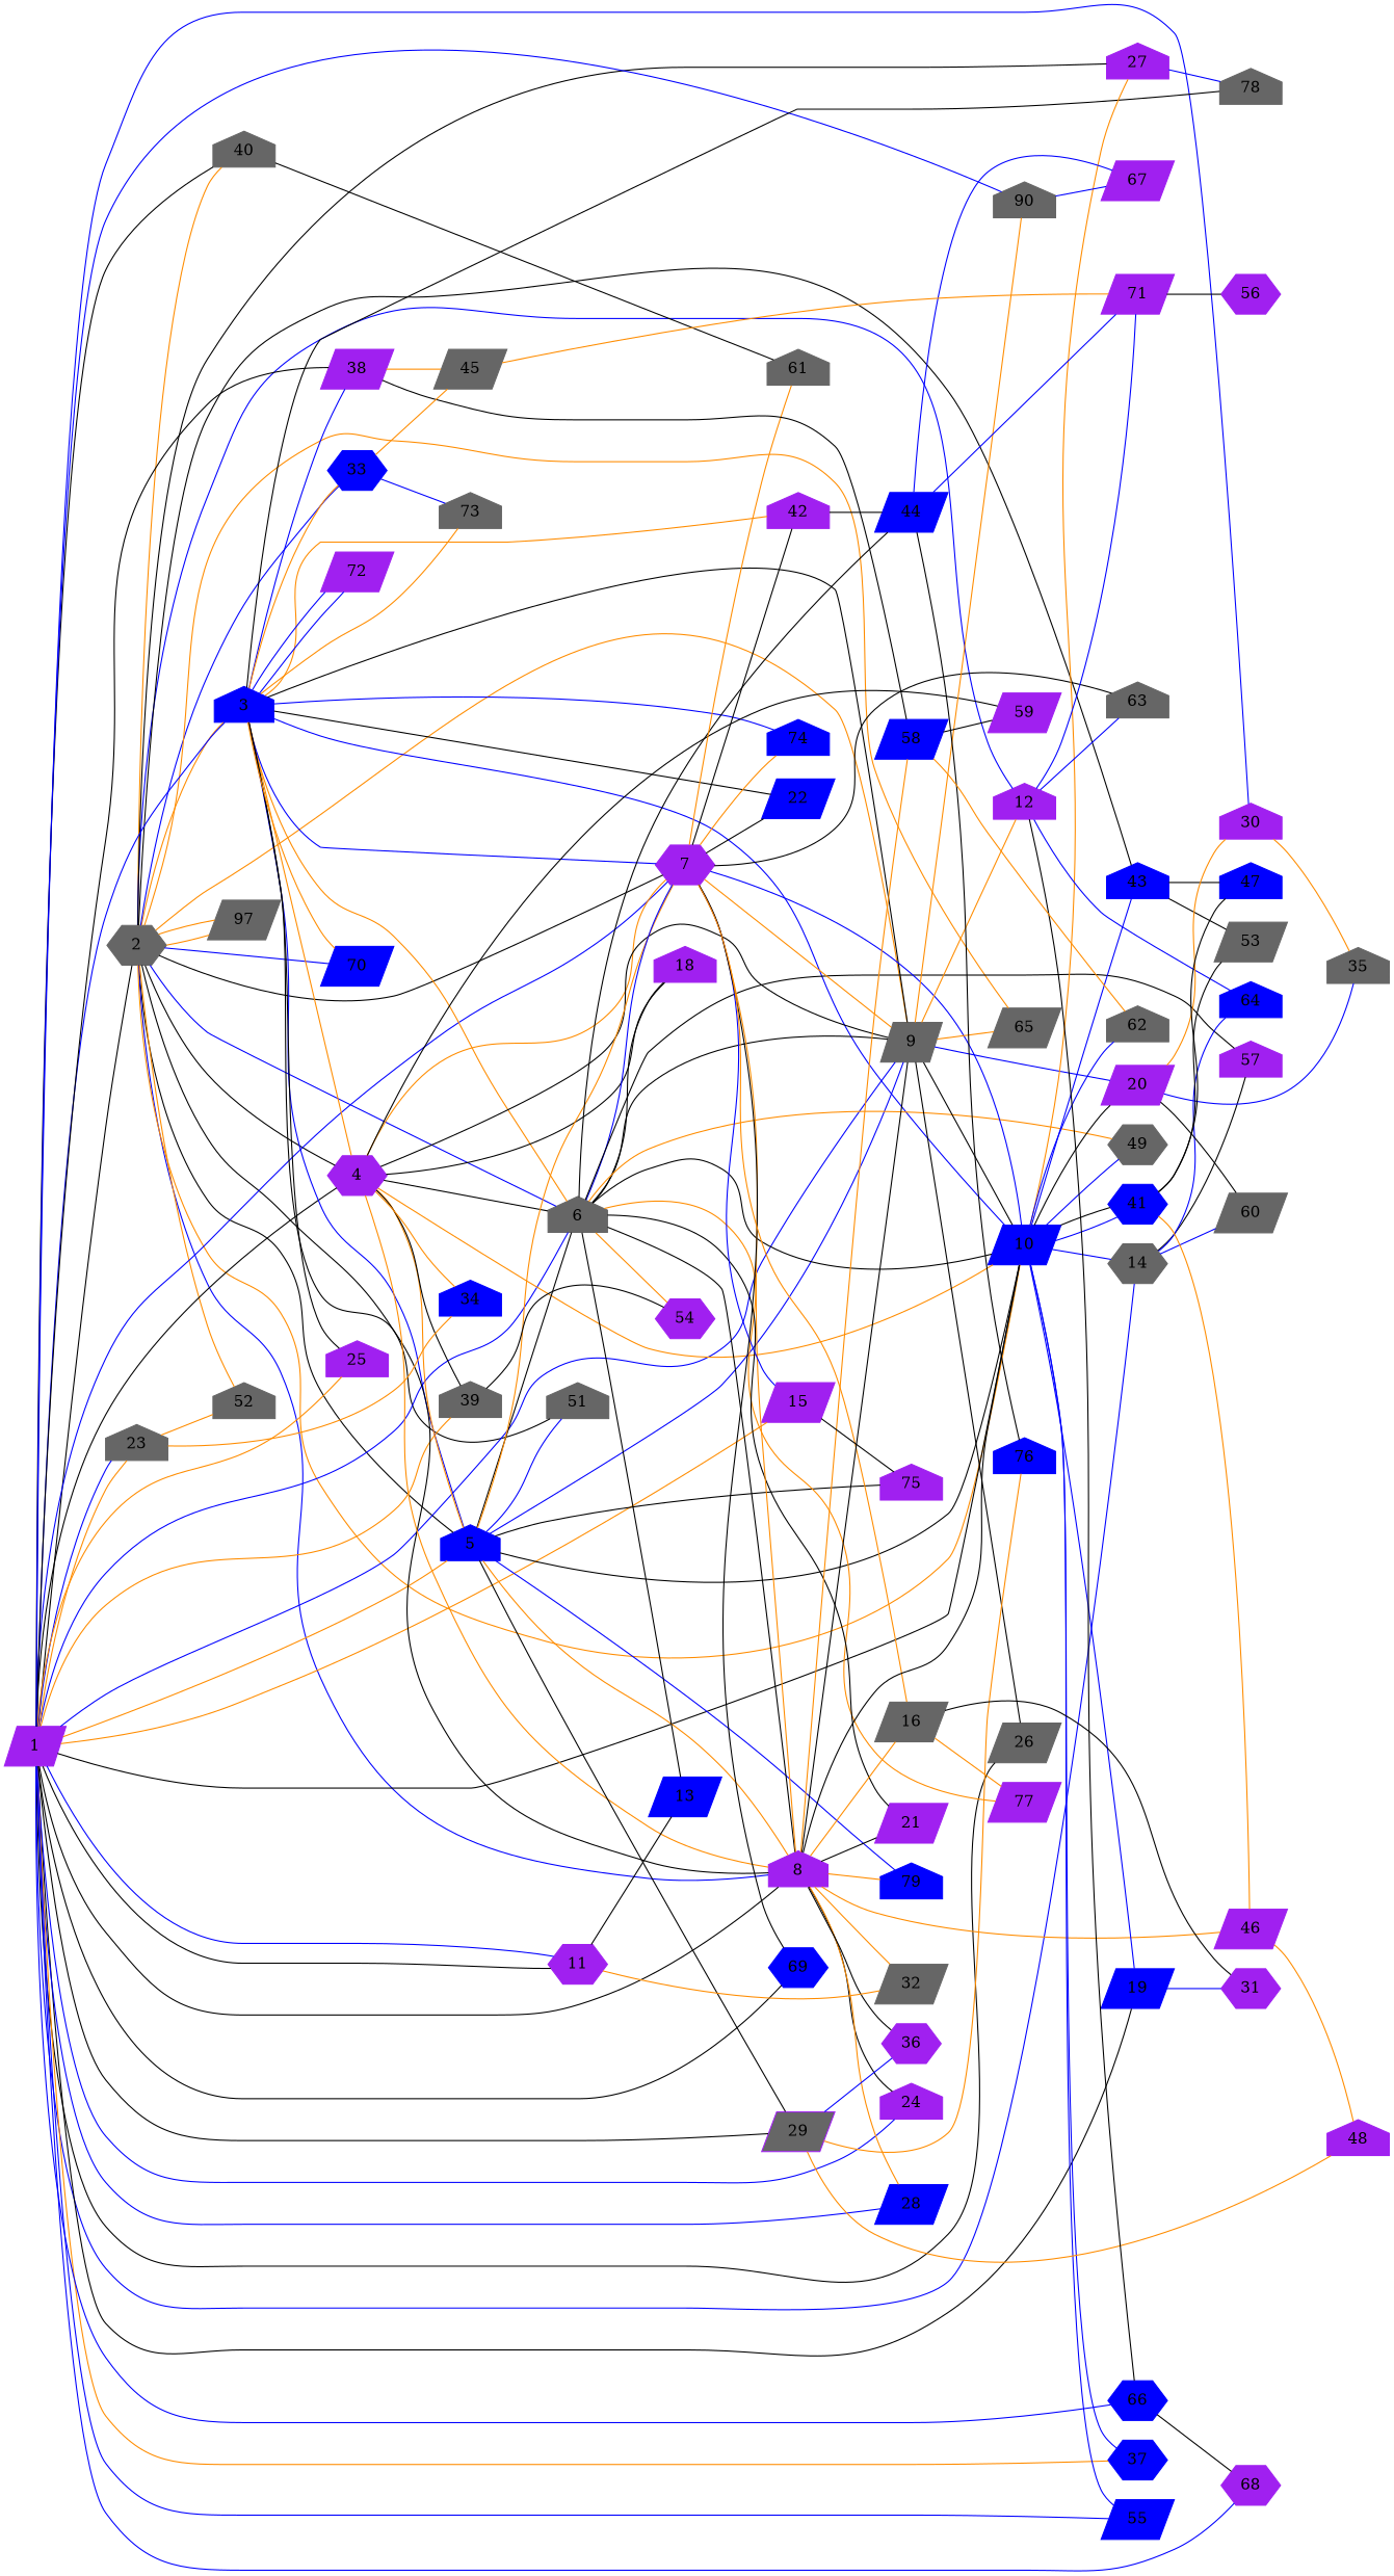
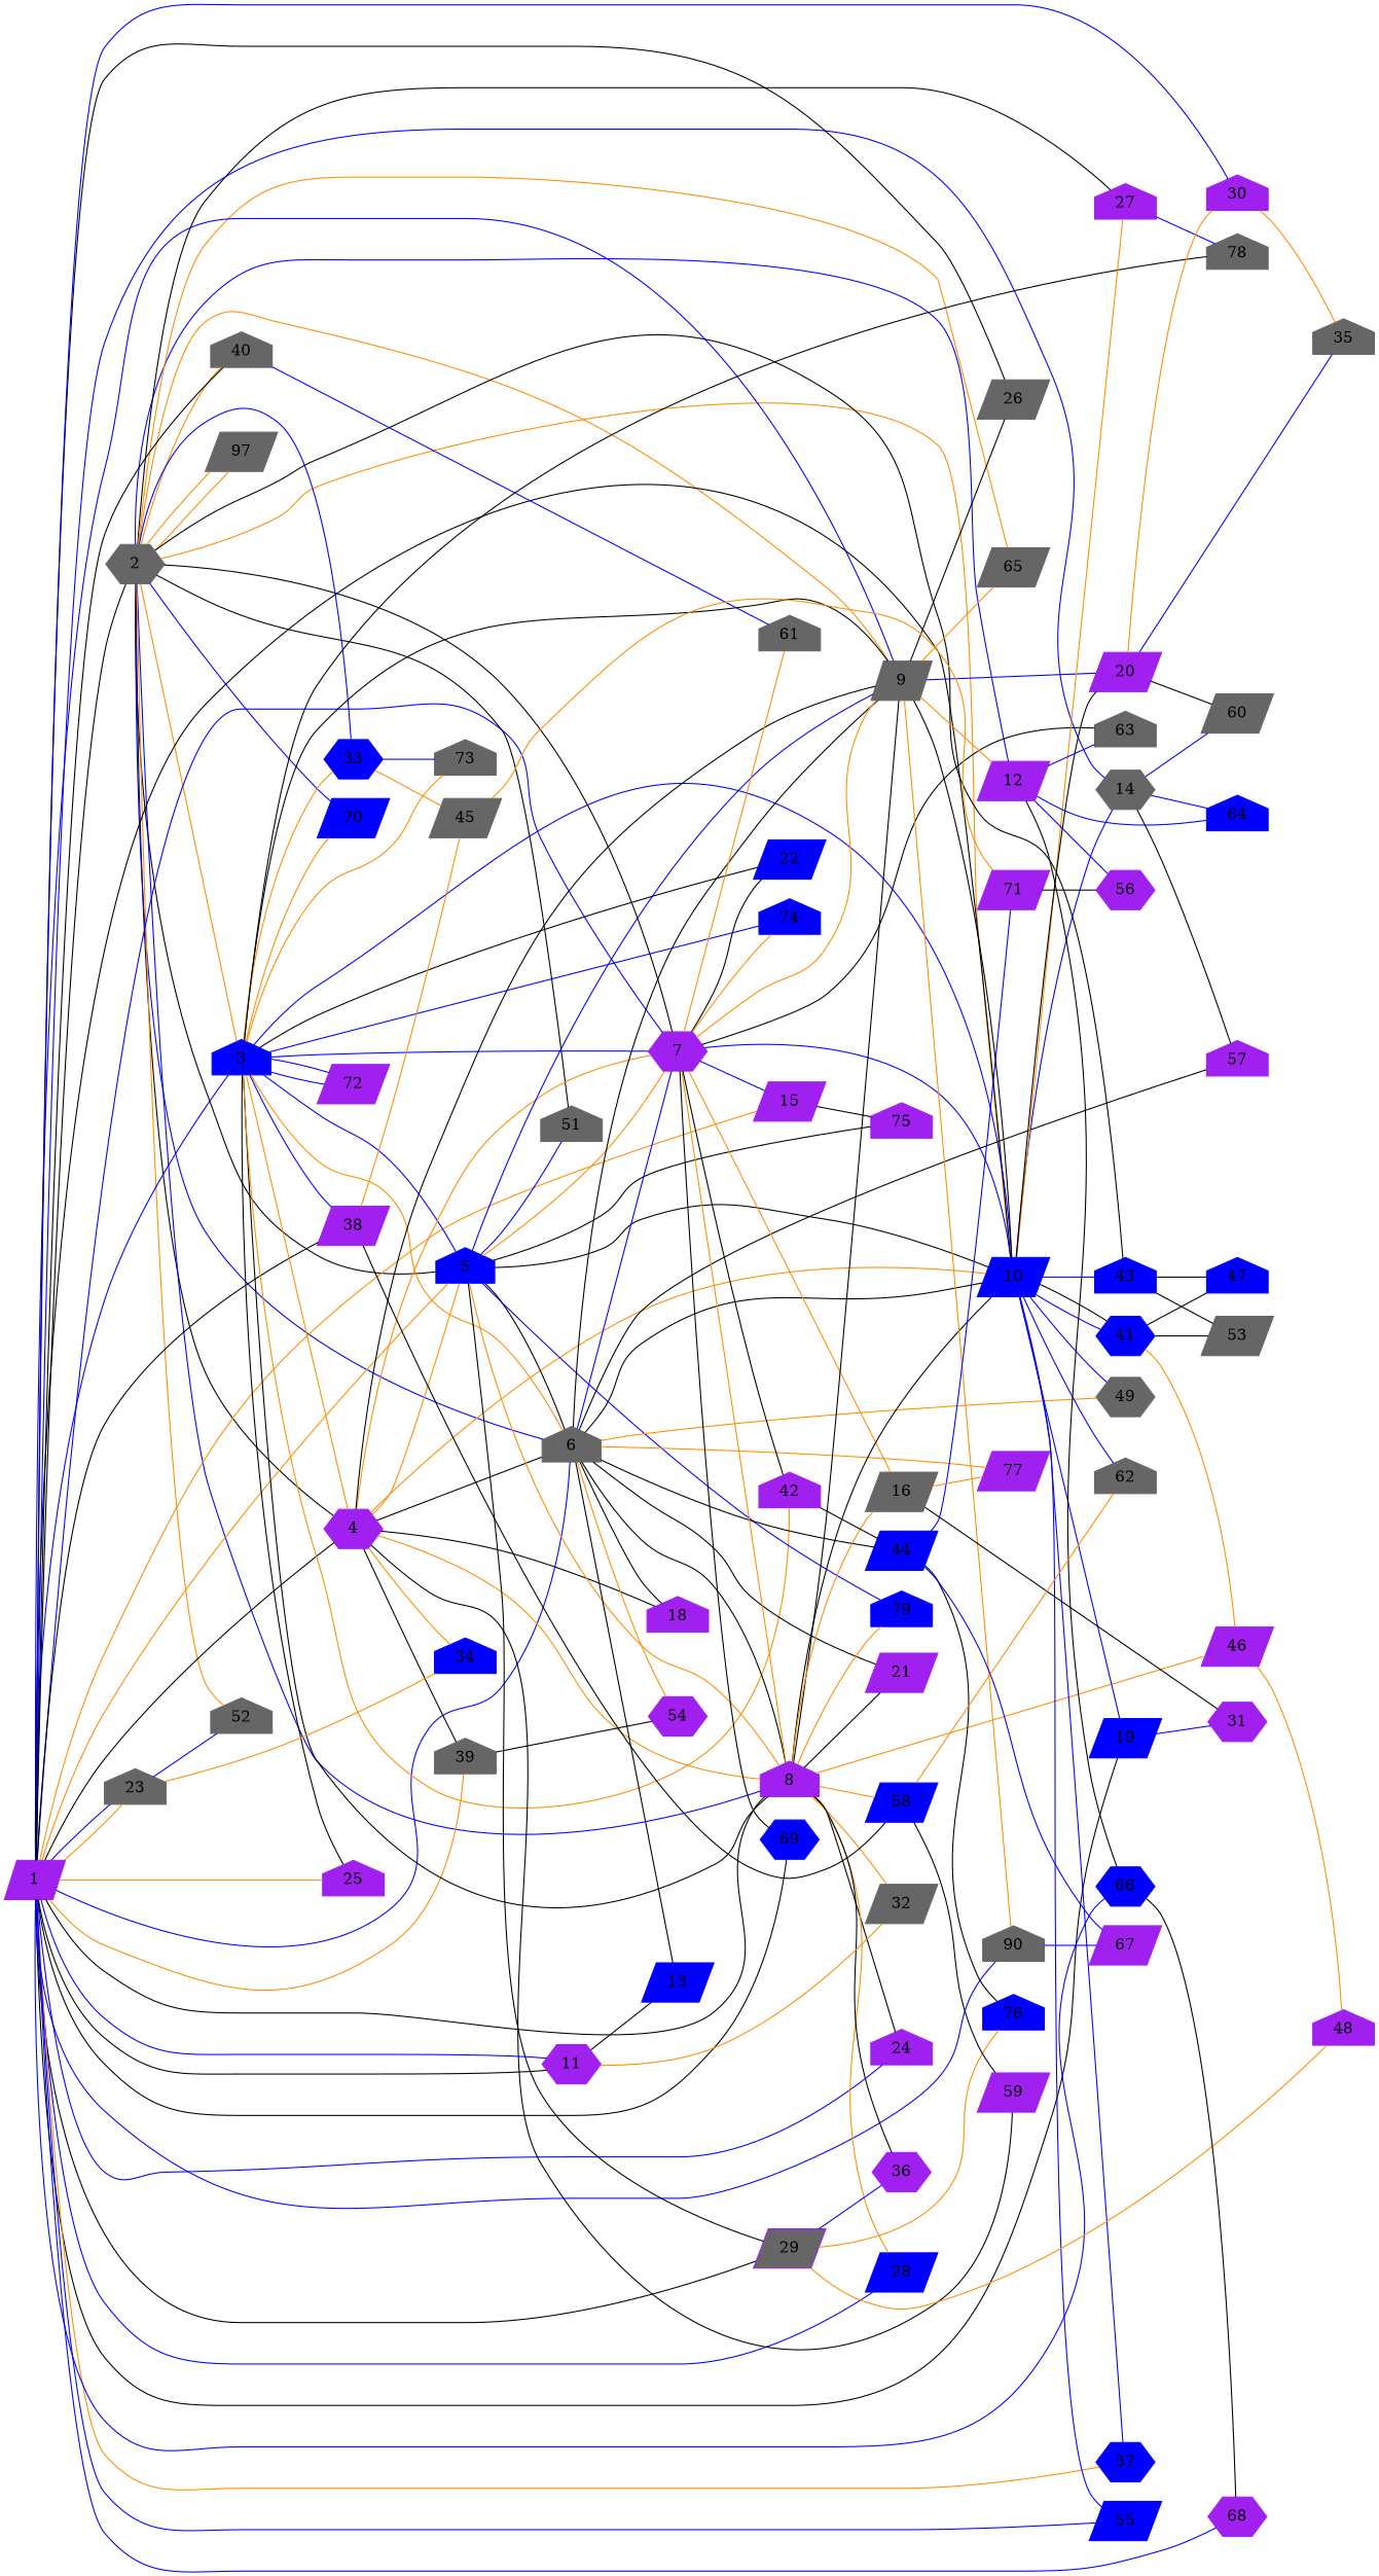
  graph {
    rankdir=LR
    node [color=purple shape=house style=filled]
    edge [color=black]
    2 [color=gray40 shape=hexagon]
    1 [shape=parallelogram]
    3 [color=blue]
    4 [shape=hexagon]
    5 [color=blue]
    6 [color=gray40]
    7 [shape=hexagon]
    8
    9 [color=gray40 shape=parallelogram]
    10 [color=blue shape=parallelogram]
    11 [shape=hexagon]
    14 [color=gray40 shape=hexagon]
    15 [shape=parallelogram]
    19 [color=blue shape=parallelogram]
    23 [color=gray40]
    24
    25
    26 [color=gray40 shape=parallelogram]
    28 [color=blue shape=parallelogram]
    29 [fillcolor=gray40 shape=parallelogram]
    30
    37 [color=blue shape=hexagon]
    38 [shape=parallelogram]
    39 [color=gray40]
    40 [color=gray40]
    n26 [color=gray40 label=90]
    55 [color=blue shape=parallelogram]
    66 [color=blue shape=hexagon]
    68 [shape=hexagon]
    69 [color=blue shape=hexagon]
-   12
+   12 [shape=parallelogram]
    n32 [color=gray40 label=97 shape=parallelogram]
    27
    33 [color=blue shape=hexagon]
    43 [color=blue]
    51 [color=gray40]
    52 [color=gray40]
    65 [color=gray40 shape=parallelogram]
    70 [color=blue shape=parallelogram]
    22 [color=blue shape=parallelogram]
    42
    72 [shape=parallelogram]
    73 [color=gray40]
    74 [color=blue]
    78 [color=gray40]
    18
    34 [color=blue]
    59 [shape=parallelogram]
    75
    79 [color=blue]
    13 [color=blue shape=parallelogram]
    44 [color=blue shape=parallelogram]
    49 [color=gray40 shape=hexagon]
    54 [shape=hexagon]
    57
    77 [shape=parallelogram]
    21 [shape=parallelogram]
    16 [color=gray40 shape=parallelogram]
    61 [color=gray40]
    63 [color=gray40]
    32 [color=gray40 shape=parallelogram]
    36 [shape=hexagon]
    46 [shape=parallelogram]
    58 [color=blue shape=parallelogram]
    20 [shape=parallelogram]
    41 [color=blue shape=hexagon]
    62 [color=gray40]
    64 [color=blue]
    60 [color=gray40 shape=parallelogram]
    31 [shape=hexagon]
    48
    76 [color=blue]
    35 [color=gray40]
    45 [color=gray40 shape=parallelogram]
    67 [shape=parallelogram]
    56 [shape=hexagon]
    47 [color=blue]
    53 [color=gray40 shape=parallelogram]
    71 [shape=parallelogram]
    2 -- 3 [color=darkorange]
    2 -- 4
    2 -- 5
    2 -- 6 [color=blue]
    2 -- 7
    2 -- 8 [color=blue]
    2 -- 9 [color=darkorange]
    2 -- 10 [color=darkorange]
    2 -- 40 [color=darkorange]
    2 -- 12 [color=blue]
    2 -- n32 [color=darkorange]
    2 -- n32 [color=darkorange]
    2 -- 27
    2 -- 33 [color=blue]
    2 -- 43
    2 -- 51
    2 -- 52 [color=darkorange]
    2 -- 65 [color=darkorange]
    2 -- 70 [color=blue]
    1 -- 2
    1 -- 3 [color=blue]
    1 -- 4
    1 -- 5 [color=darkorange]
    1 -- 6 [color=blue]
    1 -- 7 [color=blue]
    1 -- 8
    1 -- 9 [color=blue]
    1 -- 10
    1 -- 11
    1 -- 11 [color=blue]
    1 -- 14 [color=blue]
    1 -- 15 [color=darkorange]
    1 -- 19
    1 -- 23 [color=darkorange]
    1 -- 23 [color=blue]
    1 -- 24 [color=blue]
    1 -- 25 [color=darkorange]
    1 -- 26
    1 -- 28 [color=blue]
    1 -- 29
    1 -- 30 [color=blue]
    1 -- 37 [color=darkorange]
    1 -- 38
    1 -- 39 [color=darkorange]
    1 -- 40
    1 -- n26 [color=blue]
    1 -- 55 [color=blue]
    1 -- 66 [color=blue]
    1 -- 68 [color=blue]
    1 -- 69
    3 -- 4 [color=darkorange]
    3 -- 5 [color=blue]
    3 -- 6 [color=darkorange]
    3 -- 7 [color=blue]
    3 -- 8
    3 -- 9
    3 -- 10 [color=blue]
    3 -- 25
    3 -- 38 [color=blue]
    3 -- 33 [color=darkorange]
    3 -- 70 [color=darkorange]
    3 -- 22
    3 -- 42 [color=darkorange]
    3 -- 72 [color=blue]
    3 -- 72 [color=blue]
    3 -- 73 [color=darkorange]
    3 -- 74 [color=blue]
    3 -- 78
    4 -- 5 [color=darkorange]
    4 -- 6
    4 -- 7 [color=darkorange]
    4 -- 8 [color=darkorange]
    4 -- 9
    4 -- 10 [color=darkorange]
    4 -- 39
    4 -- 18
    4 -- 34 [color=darkorange]
    4 -- 59
    5 -- 6
    5 -- 7 [color=darkorange]
    5 -- 8 [color=darkorange]
    5 -- 9 [color=blue]
    5 -- 10
    5 -- 29
    5 -- 51 [color=blue]
    5 -- 75
    5 -- 79 [color=blue]
    6 -- 7 [color=blue]
    6 -- 8
    6 -- 9
    6 -- 10
    6 -- 18
    6 -- 13
    6 -- 44
    6 -- 49 [color=darkorange]
    6 -- 54 [color=darkorange]
    6 -- 57
    6 -- 77 [color=darkorange]
    6 -- 21
    7 -- 8 [color=darkorange]
    7 -- 9 [color=darkorange]
    7 -- 10 [color=blue]
    7 -- 15 [color=blue]
    7 -- 69
    7 -- 22
    7 -- 42
    7 -- 74 [color=darkorange]
    7 -- 16 [color=darkorange]
    7 -- 61 [color=darkorange]
    7 -- 63
    8 -- 9
    8 -- 10
    8 -- 24
    8 -- 28 [color=darkorange]
    8 -- 79 [color=darkorange]
    8 -- 21
    8 -- 16 [color=darkorange]
    8 -- 32 [color=darkorange]
    8 -- 36
    8 -- 46 [color=darkorange]
    8 -- 58 [color=darkorange]
    9 -- 10
    9 -- 26
    9 -- n26 [color=darkorange]
    9 -- 12 [color=darkorange]
    9 -- 65 [color=darkorange]
    9 -- 20 [color=blue]
    10 -- 14 [color=blue]
    10 -- 19 [color=blue]
    10 -- 37 [color=blue]
    10 -- 55 [color=blue]
    10 -- 27 [color=darkorange]
    10 -- 43 [color=blue]
    10 -- 49 [color=blue]
    10 -- 20
    10 -- 41 [color=blue]
    10 -- 41
    10 -- 62 [color=blue]
    11 -- 13
    11 -- 32 [color=darkorange]
    14 -- 57
    14 -- 64 [color=blue]
    14 -- 60 [color=blue]
    15 -- 75
    19 -- 31 [color=blue]
-   23 -- 52 [color=darkorange]
+   23 -- 52 [color=blue]
    23 -- 34 [color=darkorange]
    29 -- 36 [color=blue]
    29 -- 48 [color=darkorange]
    29 -- 76 [color=darkorange]
    30 -- 35 [color=darkorange]
    38 -- 58
    38 -- 45 [color=darkorange]
    39 -- 54
-   40 -- 61
+   40 -- 61 [color=blue]
    n26 -- 67 [color=blue]
    66 -- 68
    12 -- 66
    12 -- 63 [color=blue]
    12 -- 64 [color=blue]
-   12 -- 71 [color=blue]
+   12 -- 56 [color=blue]
    27 -- 78 [color=blue]
    33 -- 73 [color=blue]
    33 -- 45 [color=darkorange]
    43 -- 47
    43 -- 53
    42 -- 44
    44 -- 76
    44 -- 67 [color=blue]
    44 -- 71 [color=blue]
    16 -- 77 [color=darkorange]
    16 -- 31
    46 -- 48 [color=darkorange]
    58 -- 59
    58 -- 62 [color=darkorange]
    20 -- 30 [color=darkorange]
    20 -- 60
    20 -- 35 [color=blue]
    41 -- 46 [color=darkorange]
    41 -- 47
    41 -- 53
    45 -- 71 [color=darkorange]
    71 -- 56
  }
